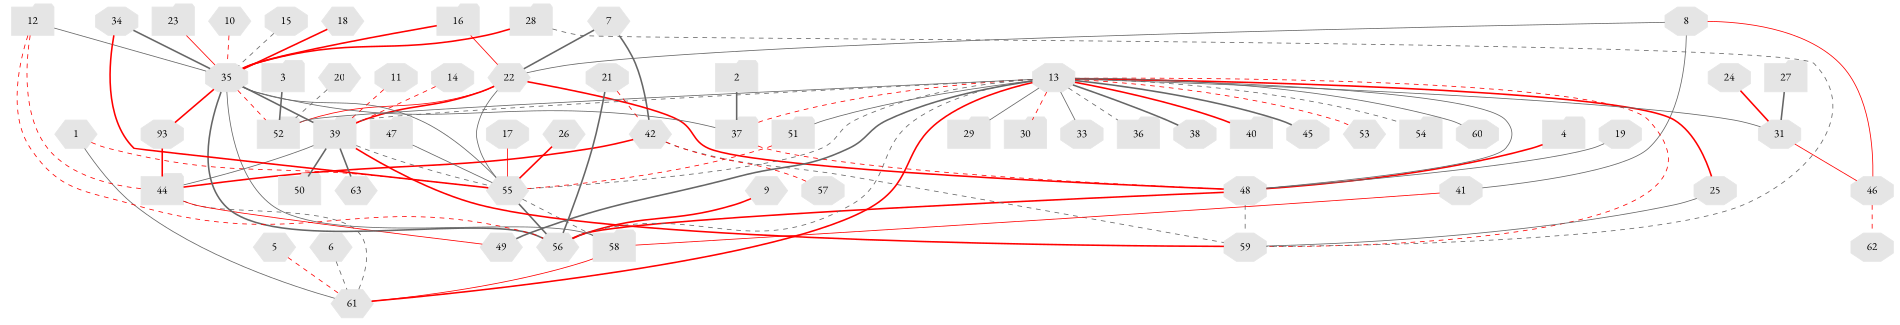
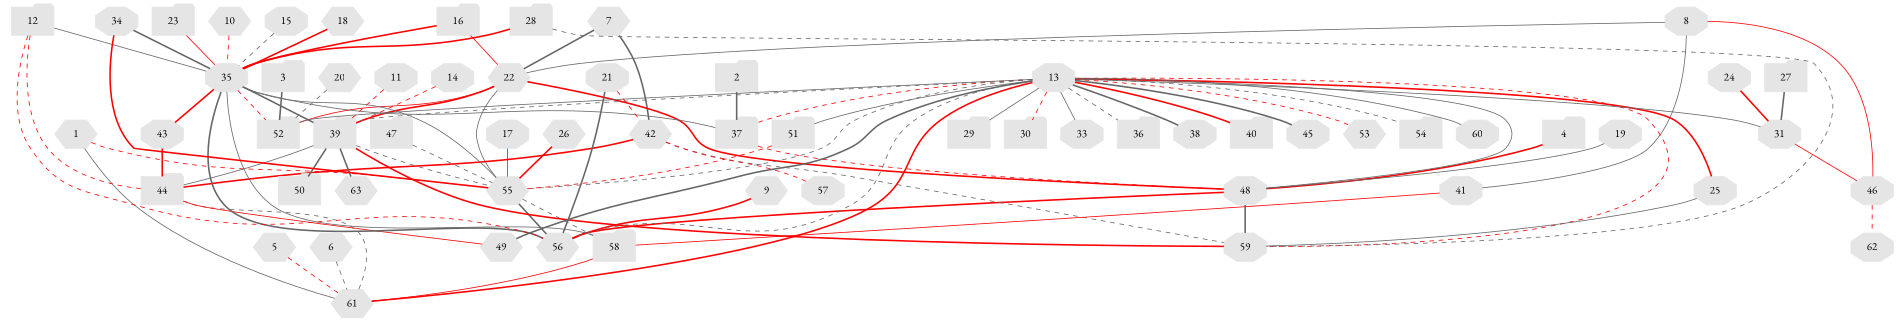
  graph {
    fontname="EB Garamond"
    node [color=gray90 fontname="EB Garamond" shape=octagon style=filled]
    edge [color=gray40 fontname="EB Garamond" style=bold weight=1.0]
    1 [shape=hexagon]
    55 [shape=hexagon]
    61 [shape=hexagon]
    56 [shape=hexagon]
    58 [shape=folder]
    2 [shape=folder]
    37 [shape=folder]
    48
    3 [shape=folder]
    52 [shape=folder]
    4 [shape=folder]
    59
    5 [shape=hexagon]
    6 [shape=hexagon]
    7 [shape=hexagon]
    22 [shape=hexagon]
    42 [shape=hexagon]
    39 [shape=folder]
    44 [shape=folder]
    57
    8
    41
    46
    62
    9 [shape=hexagon]
    10 [shape=hexagon]
    35
-   43 [label=93]
+   43
    11
    50 [shape=folder]
    63 [shape=hexagon]
    12 [shape=folder]
    49 [shape=hexagon]
    13
    25
    29 [shape=folder]
    30 [shape=folder]
    31
    33
    36 [shape=folder]
    38
    40 [shape=folder]
    45
    51 [shape=folder]
    53 [shape=hexagon]
    54 [shape=folder]
    60
    14
    15
    16 [shape=folder]
    17
    18 [shape=hexagon]
    19
    20 [shape=hexagon]
    21
    23 [shape=folder]
    24
    26 [shape=hexagon]
    27 [shape=folder]
    28 [shape=folder]
    34
    47 [shape=folder]
    1 -- 55 [color=red style=dashed]
    1 -- 61 [style=solid]
    55 -- 56
    55 -- 58 [style=dashed weight=2.0]
    58 -- 61 [color=red style=solid]
    2 -- 37
    37 -- 48 [color=red style=dashed]
    48 -- 56 [color=red]
-   48 -- 59 [style=dashed]
+   48 -- 59
    3 -- 52
    4 -- 48 [color=red]
    5 -- 61 [color=red style=dashed]
    6 -- 61 [style=dashed]
    7 -- 22
    7 -- 42
    22 -- 55 [style=solid]
    22 -- 48 [color=red]
    22 -- 52 [color=red style=solid]
    22 -- 39 [color=red]
    42 -- 59 [style=dashed weight=2.0]
    42 -- 44 [color=red]
    42 -- 57 [color=red style=dashed]
    39 -- 55 [style=dashed]
    39 -- 59 [color=red]
    39 -- 44 [style=solid]
    39 -- 50
    39 -- 63
    44 -- 61 [style=dashed]
    44 -- 49 [color=red style=solid]
    8 -- 22 [style=solid]
    8 -- 41 [style=solid]
    8 -- 46 [color=red style=solid]
    41 -- 58 [color=red style=solid]
    46 -- 62 [color=red style=dashed]
    9 -- 56 [color=red]
    10 -- 35 [color=red style=dashed]
    35 -- 55 [style=solid]
    35 -- 56
    35 -- 58 [style=solid]
    35 -- 37 [style=solid]
    35 -- 52 [color=red style=dashed]
    35 -- 39
    35 -- 43 [color=red]
    43 -- 44 [color=red]
    11 -- 39 [color=red style=dashed]
    12 -- 56 [color=red style=dashed]
    12 -- 44 [color=red style=dashed]
    12 -- 35 [style=solid]
    13 -- 55 [style=dashed]
    13 -- 61 [color=red]
    13 -- 56 [style=dashed weight=2.0]
    13 -- 37 [color=red style=dashed]
    13 -- 48 [style=solid]
    13 -- 52 [style=solid]
    13 -- 59 [color=red style=dashed]
    13 -- 39 [style=dashed]
    13 -- 49 [weight=2.0]
    13 -- 25 [color=red]
    13 -- 29 [style=solid]
    13 -- 30 [color=red style=dashed]
    13 -- 31 [style=solid]
    13 -- 33 [style=solid]
    13 -- 36 [style=dashed]
    13 -- 38
    13 -- 40 [color=red]
    13 -- 45
    13 -- 51 [style=solid]
    13 -- 53 [color=red style=dashed]
    13 -- 54 [style=dashed]
    13 -- 60 [style=solid]
    25 -- 59 [style=solid]
    31 -- 46 [color=red style=solid]
    51 -- 55 [color=red style=dashed]
    14 -- 39 [color=red style=dashed]
    15 -- 35 [style=dashed]
    16 -- 22 [color=red style=solid]
    16 -- 35 [color=red]
    17 -- 55 [color=red style=solid]
    18 -- 35 [color=red]
    19 -- 48 [style=solid]
    20 -- 52 [style=dashed]
    21 -- 56
    21 -- 42 [color=red style=dashed]
    23 -- 35 [color=red style=solid]
    24 -- 31 [color=red]
    26 -- 55 [color=red]
    27 -- 31
    28 -- 59 [style=dashed]
    28 -- 35 [color=red]
    34 -- 55 [color=red]
    34 -- 35
-   47 -- 55 [style=solid]
+   47 -- 55 [style=dashed]
  }
